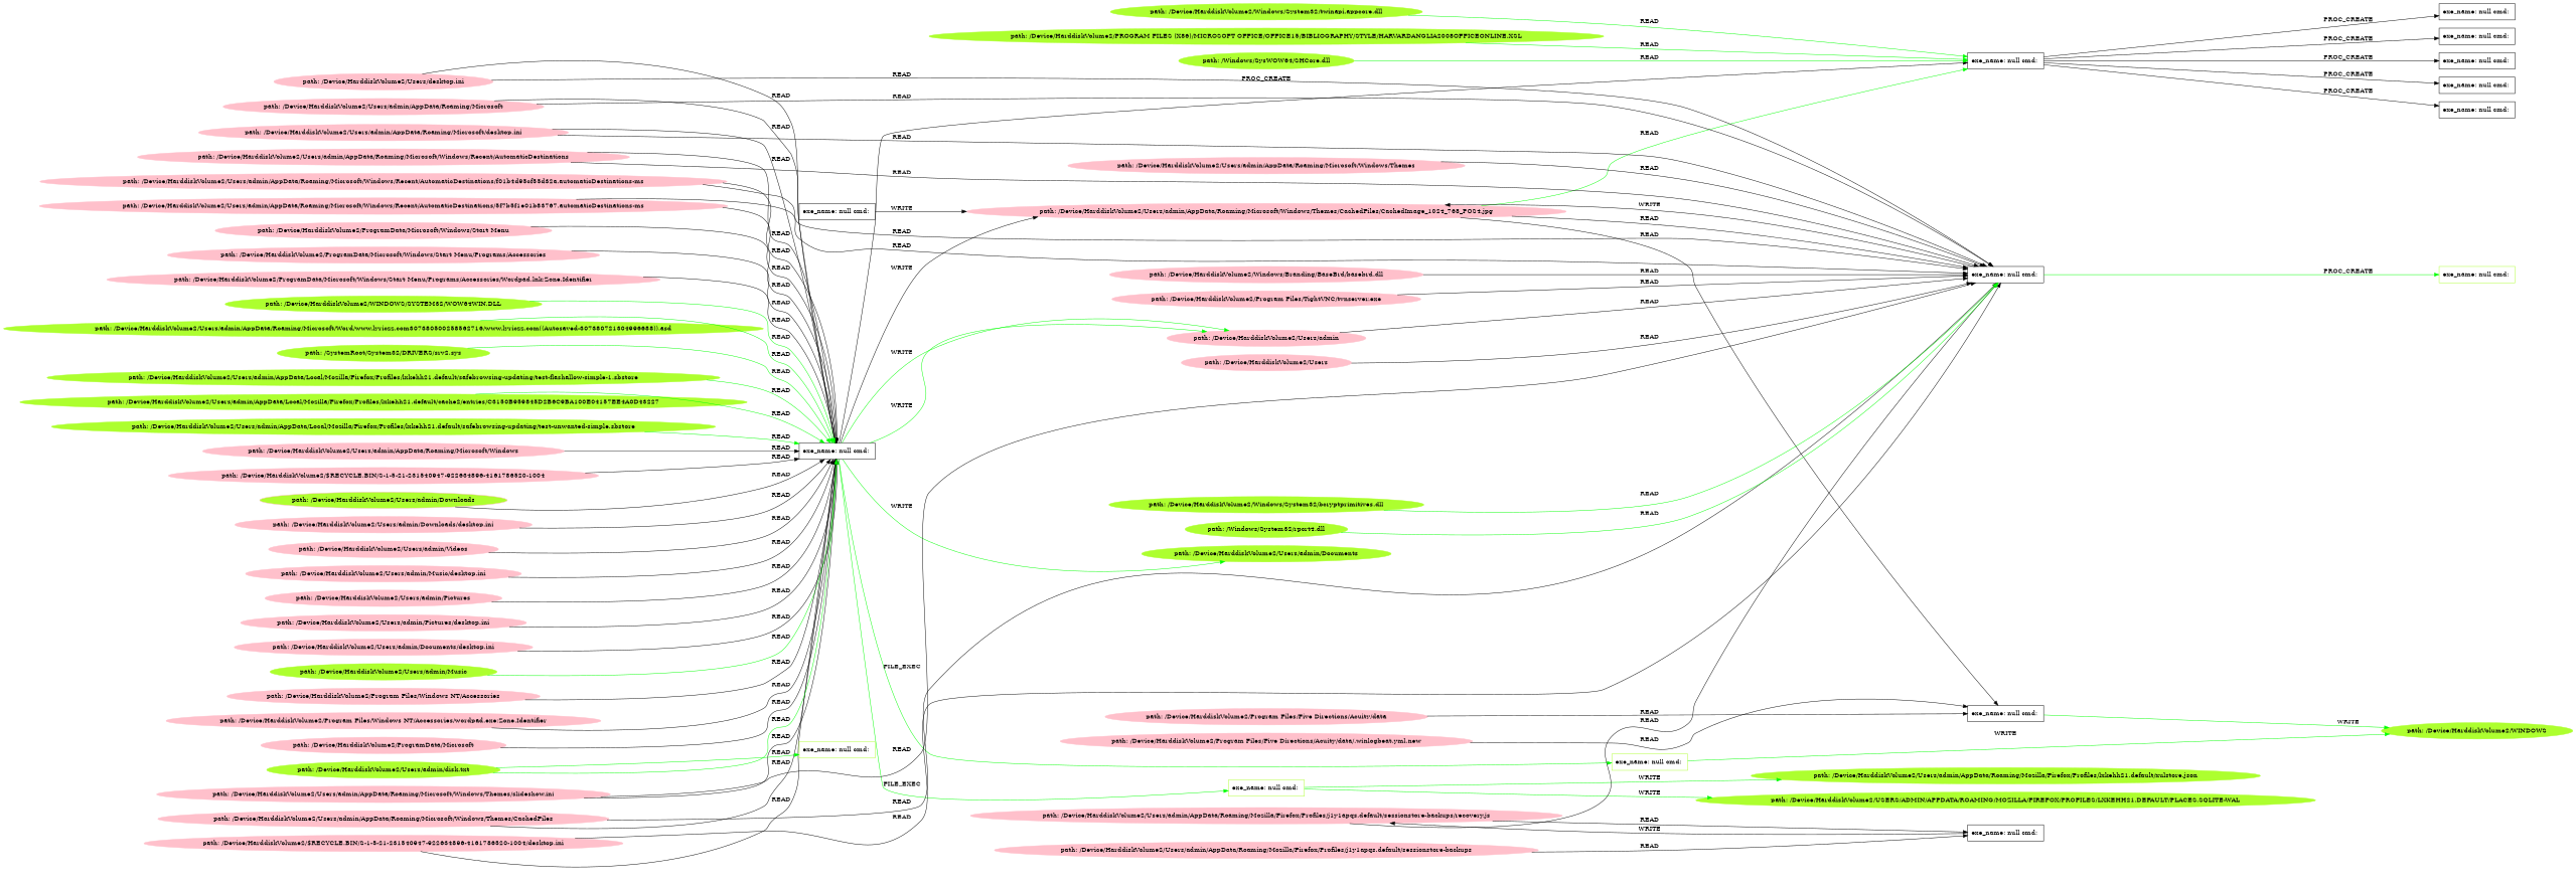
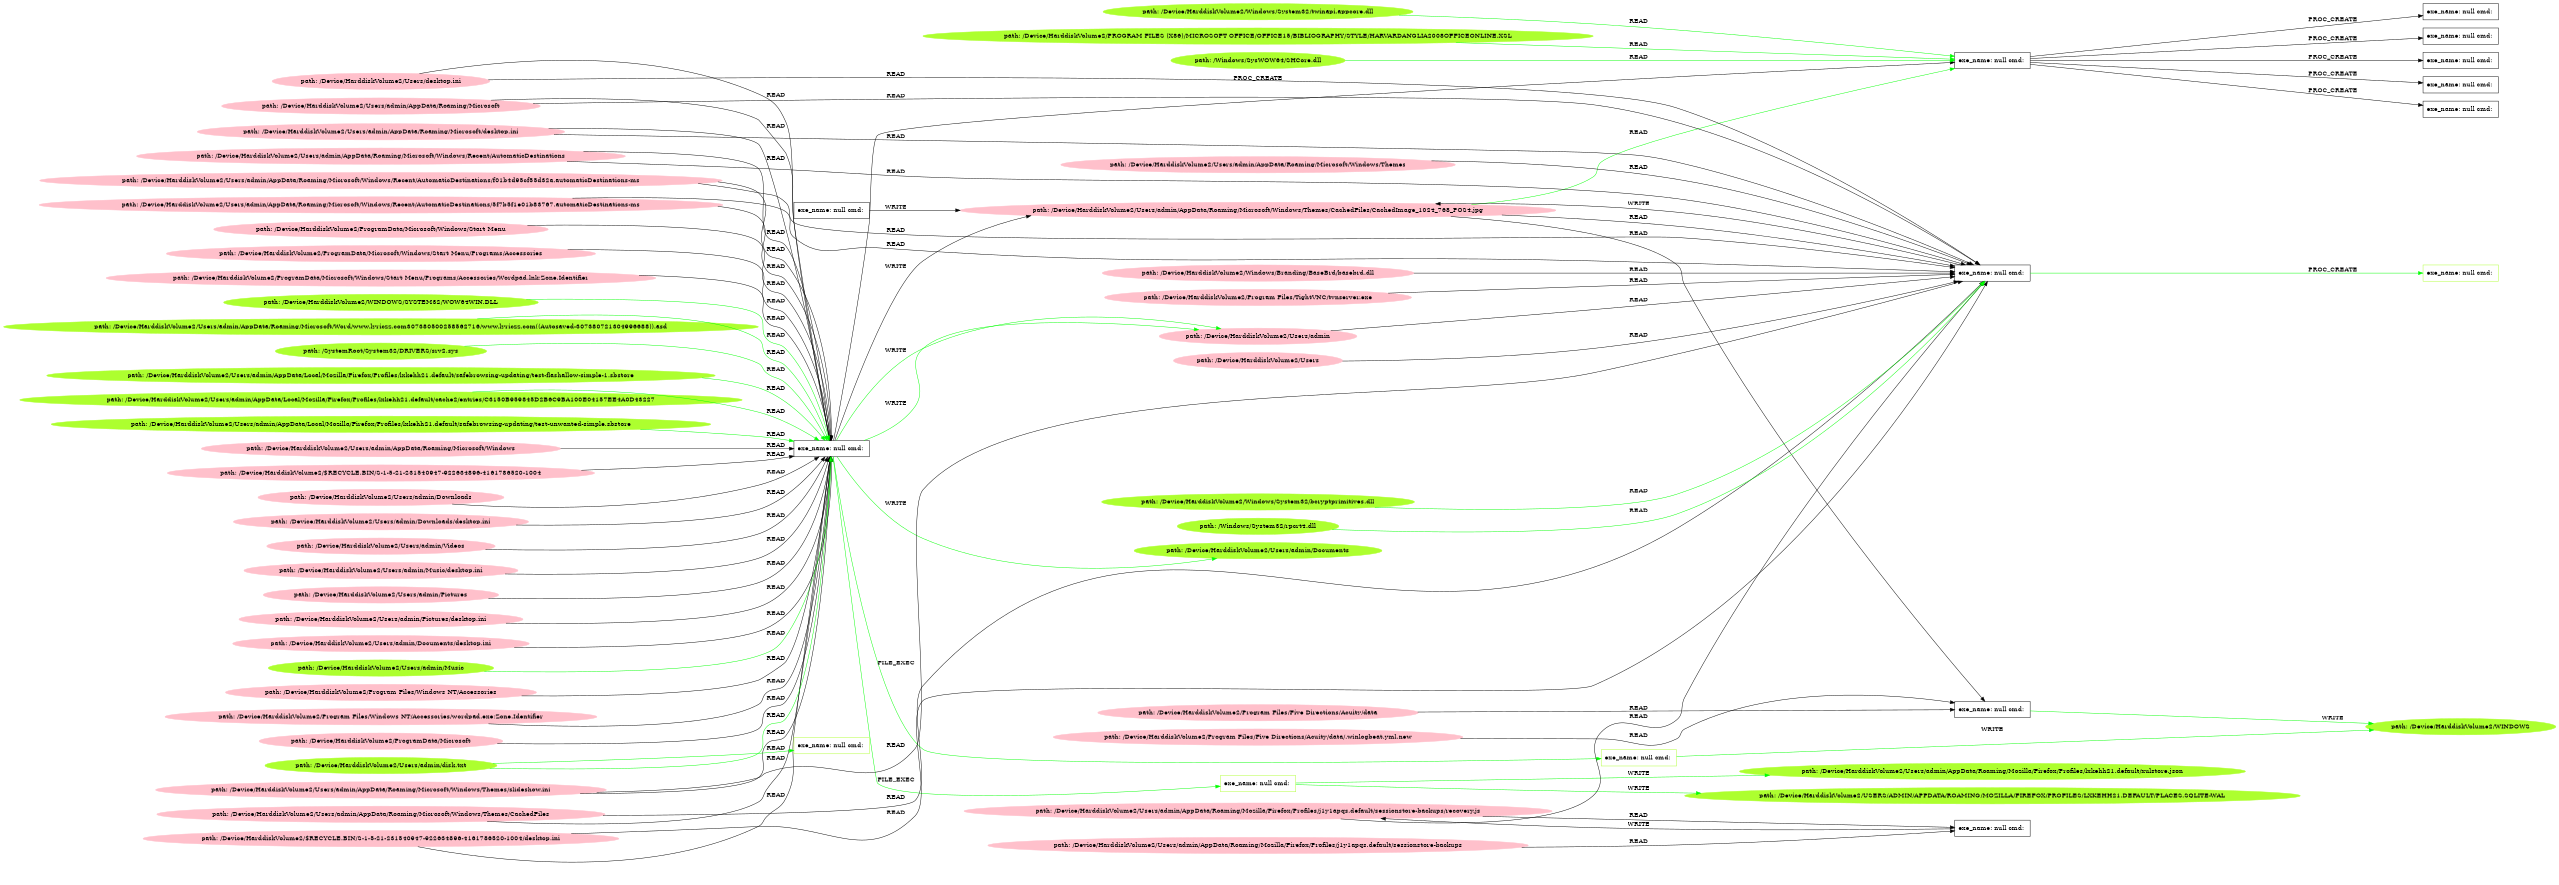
  digraph {
    rankdir=LR
    node [color=pink shape=oval style=filled]
    edge [color=black]
    n1 [color=black label="exe_name: null cmd: " shape=box style=solid]
    n2 [color=greenyellow label="exe_name: null cmd: " shape=box style=solid]
    n3 [color=greenyellow label="exe_name: null cmd: " shape=box style=solid]
    n4 [label="path: /Device/HarddiskVolume2/Users/admin/AppData/Roaming/Microsoft/Windows/Themes/CachedFiles/CachedImage_1024_768_POS4.jpg"]
    n5 [color=black label="exe_name: null cmd: " shape=box style=solid]
    n6 [label="path: /Device/HarddiskVolume2/Users/admin"]
    n7 [color=greenyellow label="path: /Device/HarddiskVolume2/Users/admin/Documents"]
    n8 [color=greenyellow label="path: /Device/HarddiskVolume2/WINDOWS"]
    n9 [color=greenyellow label="path: /Device/HarddiskVolume2/USERS/ADMIN/APPDATA/ROAMING/MOZILLA/FIREFOX/PROFILES/LXKEHH21.DEFAULT/PLACES.SQLITE-WAL"]
    n10 [color=greenyellow label="path: /Device/HarddiskVolume2/Users/admin/AppData/Roaming/Mozilla/Firefox/Profiles/lxkehh21.default/xulstore.json"]
    n11 [color=black label="exe_name: null cmd: " shape=box style=solid]
    n12 [color=black label="exe_name: null cmd: " shape=box style=solid]
    n13 [color=black label="exe_name: null cmd: " shape=box style=solid]
    n14 [color=black label="exe_name: null cmd: " shape=box style=solid]
    n15 [color=black label="exe_name: null cmd: " shape=box style=solid]
    n16 [color=black label="exe_name: null cmd: " shape=box style=solid]
    n17 [color=black label="exe_name: null cmd: " shape=box style=solid]
    n18 [label="path: /Device/HarddiskVolume2/Users/admin/AppData/Roaming/Mozilla/Firefox/Profiles/j1y1apqs.default/sessionstore-backups"]
    n19 [color=black label="exe_name: null cmd: " shape=box style=solid]
    n20 [label="path: /Device/HarddiskVolume2/Users/admin/AppData/Roaming/Mozilla/Firefox/Profiles/j1y1apqs.default/sessionstore-backups/recovery.js"]
    n21 [color=greenyellow label="exe_name: null cmd: " shape=box style=solid]
    n22 [label="path: /Device/HarddiskVolume2/Program Files/Five Directions/Acuity/data"]
    n23 [label="path: /Device/HarddiskVolume2/Program Files/Five Directions/Acuity/data/.winlogbeat.yml.new"]
    n24 [label="path: /Device/HarddiskVolume2/Users/desktop.ini"]
    n25 [label="path: /Device/HarddiskVolume2/Users"]
    n26 [label="path: /Device/HarddiskVolume2/Users/admin/AppData/Roaming/Microsoft"]
    n27 [label="path: /Device/HarddiskVolume2/Users/admin/AppData/Roaming/Microsoft/desktop.ini"]
    n28 [label="path: /Device/HarddiskVolume2/Users/admin/AppData/Roaming/Microsoft/Windows/Themes"]
    n29 [label="path: /Device/HarddiskVolume2/Users/admin/AppData/Roaming/Microsoft/Windows/Themes/slideshow.ini"]
    n30 [label="path: /Device/HarddiskVolume2/Users/admin/AppData/Roaming/Microsoft/Windows/Themes/CachedFiles"]
    n31 [label="path: /Device/HarddiskVolume2/$RECYCLE.BIN/S-1-5-21-231540947-922634896-4161786520-1004/desktop.ini"]
    n32 [label="path: /Device/HarddiskVolume2/Windows/Branding/BaseBrd/basebrd.dll"]
    n33 [label="path: /Device/HarddiskVolume2/Users/admin/AppData/Roaming/Microsoft/Windows/Recent/AutomaticDestinations"]
    n34 [label="path: /Device/HarddiskVolume2/Users/admin/AppData/Roaming/Microsoft/Windows/Recent/AutomaticDestinations/f01b4d95cf55d32a.automaticDestinations-ms"]
    n35 [label="path: /Device/HarddiskVolume2/Program Files/TightVNC/tvnserver.exe"]
    n36 [label="path: /Device/HarddiskVolume2/Users/admin/AppData/Roaming/Microsoft/Windows/Recent/AutomaticDestinations/5f7b5f1e01b83767.automaticDestinations-ms"]
    n37 [label="path: /Device/HarddiskVolume2/Users/admin/AppData/Roaming/Microsoft/Windows"]
    n38 [label="path: /Device/HarddiskVolume2/$RECYCLE.BIN/S-1-5-21-231540947-922634896-4161786520-1004"]
-   n39 [label="path: /Device/HarddiskVolume2/Users/admin/Downloads" fillcolor=greenyellow]
+   n39 [label="path: /Device/HarddiskVolume2/Users/admin/Downloads"]
    n40 [label="path: /Device/HarddiskVolume2/Users/admin/Downloads/desktop.ini"]
    n41 [label="path: /Device/HarddiskVolume2/Users/admin/Videos"]
    n42 [label="path: /Device/HarddiskVolume2/Users/admin/Music/desktop.ini"]
    n43 [label="path: /Device/HarddiskVolume2/Users/admin/Pictures"]
    n44 [label="path: /Device/HarddiskVolume2/Users/admin/Pictures/desktop.ini"]
    n45 [label="path: /Device/HarddiskVolume2/Users/admin/Documents/desktop.ini"]
    n46 [color=black label="exe_name: null cmd: " shape=box style=solid]
    n47 [color=greenyellow label="path: /Device/HarddiskVolume2/Windows/System32/bcryptprimitives.dll"]
    n48 [color=greenyellow label="path: /Device/HarddiskVolume2/Users/admin/Music"]
    n49 [label="path: /Device/HarddiskVolume2/Program Files/Windows NT/Accessories"]
    n50 [label="path: /Device/HarddiskVolume2/Program Files/Windows NT/Accessories/wordpad.exe:Zone.Identifier"]
    n51 [label="path: /Device/HarddiskVolume2/ProgramData/Microsoft"]
    n52 [label="path: /Device/HarddiskVolume2/ProgramData/Microsoft/Windows/Start Menu"]
    n53 [label="path: /Device/HarddiskVolume2/ProgramData/Microsoft/Windows/Start Menu/Programs/Accessories"]
    n54 [label="path: /Device/HarddiskVolume2/ProgramData/Microsoft/Windows/Start Menu/Programs/Accessories/Wordpad.lnk:Zone.Identifier"]
    n55 [color=greenyellow label="path: /Device/HarddiskVolume2/PROGRAM FILES (X86)/MICROSOFT OFFICE/OFFICE15/BIBLIOGRAPHY/STYLE/HARVARDANGLIA2008OFFICEONLINE.XSL"]
    n56 [color=greenyellow label="path: /Device/HarddiskVolume2/WINDOWS/SYSTEM32/WOW64WIN.DLL"]
    n57 [color=greenyellow label="path: /Windows/SysWOW64/SHCore.dll"]
    n58 [color=greenyellow label="path: /Device/HarddiskVolume2/Users/admin/disk.txt"]
    n59 [color=greenyellow label="exe_name: null cmd: " shape=box style=solid]
    n60 [color=greenyellow label="path: /Device/HarddiskVolume2/Windows/System32/twinapi.appcore.dll"]
    n61 [color=greenyellow label="path: /Windows/System32/rpcrt4.dll"]
    n62 [color=greenyellow label="path: /Device/HarddiskVolume2/Users/admin/AppData/Roaming/Microsoft/Word/www.lyriczz.com307380500258562716/www.lyriczz.com((Autosaved-307380721304996688)).asd"]
    n63 [color=greenyellow label="path: /SystemRoot/System32/DRIVERS/srv2.sys"]
    n64 [color=greenyellow label="path: /Device/HarddiskVolume2/Users/admin/AppData/Local/Mozilla/Firefox/Profiles/lxkehh21.default/safebrowsing-updating/test-flashallow-simple-1.sbstore"]
    n65 [color=greenyellow label="path: /Device/HarddiskVolume2/Users/admin/AppData/Local/Mozilla/Firefox/Profiles/lxkehh21.default/cache2/entries/C3150B959845D2B6C9BA100E04157EE4A0D43227"]
    n66 [color=greenyellow label="path: /Device/HarddiskVolume2/Users/admin/AppData/Local/Mozilla/Firefox/Profiles/lxkehh21.default/safebrowsing-updating/test-unwanted-simple.sbstore"]
    n1 -> n2 [color=green label=FILE_EXEC]
    n1 -> n3 [color=green label=FILE_EXEC]
    n1 -> n4 [label=WRITE]
    n1 -> n5 [label=PROC_CREATE]
    n1 -> n6 [color=green label=WRITE]
    n1 -> n6 [color=green label=WRITE]
    n1 -> n7 [color=green label=WRITE]
    n2 -> n8 [color=green label=WRITE]
    n3 -> n9 [color=green label=WRITE]
    n3 -> n10 [color=green label=WRITE]
    n4 -> n5 [color=green label=READ]
    n4 -> n11 [label=READ]
    n4 -> n12 [label=READ]
    n5 -> n13 [label=PROC_CREATE]
    n5 -> n14 [label=PROC_CREATE]
    n5 -> n15 [label=PROC_CREATE]
    n5 -> n16 [label=PROC_CREATE]
    n5 -> n17 [label=PROC_CREATE]
    n6 -> n11 [label=READ]
    n11 -> n4 [label=WRITE]
    n11 -> n21 [color=green label=PROC_CREATE]
    n12 -> n8 [color=green label=WRITE]
    n18 -> n19 [label=READ]
    n19 -> n20 [label=WRITE]
    n20 -> n11 [label=READ]
    n20 -> n19 [label=READ]
    n22 -> n12 [label=READ]
    n23 -> n12 [label=READ]
    n24 -> n1 [label=READ]
    n24 -> n11 [label=READ]
    n25 -> n11 [label=READ]
    n26 -> n1 [label=READ]
    n26 -> n11 [label=READ]
    n27 -> n1 [label=READ]
    n27 -> n11 [label=READ]
    n28 -> n11 [label=READ]
    n29 -> n1 [label=READ]
    n29 -> n11 [label=READ]
    n30 -> n1 [label=READ]
    n30 -> n11 [label=READ]
    n31 -> n1 [label=READ]
    n31 -> n11 [label=READ]
    n32 -> n11 [label=READ]
    n33 -> n1 [label=READ]
    n33 -> n11 [label=READ]
    n34 -> n1 [label=READ]
    n34 -> n11 [label=READ]
    n35 -> n11 [label=READ]
    n36 -> n1 [label=READ]
    n36 -> n11 [label=READ]
    n37 -> n1 [label=READ]
    n38 -> n1 [label=READ]
    n39 -> n1 [label=READ]
    n40 -> n1 [label=READ]
    n41 -> n1 [label=READ]
    n42 -> n1 [label=READ]
    n43 -> n1 [label=READ]
    n44 -> n1 [label=READ]
    n45 -> n1 [label=READ]
    n46 -> n4 [label=WRITE]
    n47 -> n11 [color=green label=READ]
    n48 -> n1 [color=green label=READ]
    n49 -> n1 [label=READ]
    n50 -> n1 [label=READ]
    n51 -> n1 [label=READ]
    n52 -> n1 [label=READ]
    n53 -> n1 [label=READ]
    n54 -> n1 [label=READ]
    n55 -> n5 [color=green label=READ]
    n56 -> n1 [color=green label=READ]
    n57 -> n5 [color=green label=READ]
    n58 -> n1 [color=green label=READ]
    n58 -> n59 [color=green label=READ]
    n60 -> n5 [color=green label=READ]
    n61 -> n11 [color=green label=READ]
    n62 -> n1 [color=green label=READ]
    n63 -> n1 [color=green label=READ]
    n64 -> n1 [color=green label=READ]
    n65 -> n1 [color=green label=READ]
    n66 -> n1 [color=green label=READ]
  }
